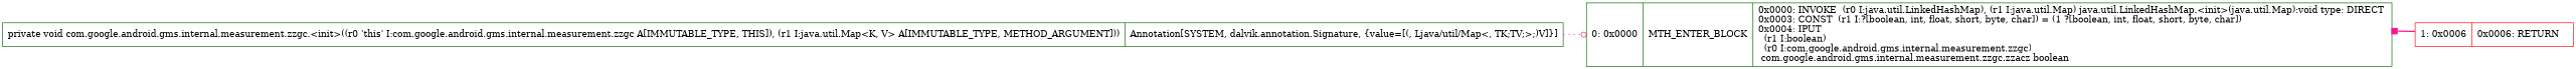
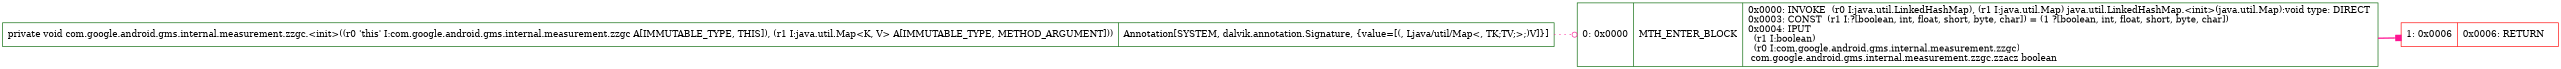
  digraph {
    rankdir=LR
    node [shape=record color=darkgreen]
    edge [color=deeppink]
    n1 [label="{0\:\ 0x0000|MTH_ENTER_BLOCK\l|0x0000: INVOKE  (r0 I:java.util.LinkedHashMap), (r1 I:java.util.Map) java.util.LinkedHashMap.\<init\>(java.util.Map):void type: DIRECT \l0x0003: CONST  (r1 I:?[boolean, int, float, short, byte, char]) = (1 ?[boolean, int, float, short, byte, char]) \l0x0004: IPUT  \l  (r1 I:boolean)\l  (r0 I:com.google.android.gms.internal.measurement.zzgc)\l com.google.android.gms.internal.measurement.zzgc.zzacz boolean \l}"]
    n2 [label="{1\:\ 0x0006|0x0006: RETURN   \l}" color=red]
    n3 [label="{private void com.google.android.gms.internal.measurement.zzgc.\<init\>((r0 'this' I:com.google.android.gms.internal.measurement.zzgc A[IMMUTABLE_TYPE, THIS]), (r1 I:java.util.Map\<K, V\> A[IMMUTABLE_TYPE, METHOD_ARGUMENT]))  | Annotation[SYSTEM, dalvik.annotation.Signature, \{value=[(, Ljava\/util\/Map\<, TK;TV;\>;)V]\}]\l}"]
-   n2 -> n1 [style=bold arrowhead=box]
+   n1 -> n2 [style=bold arrowhead=box]
    n3 -> n1 [style=dotted arrowhead=odot]
  }
